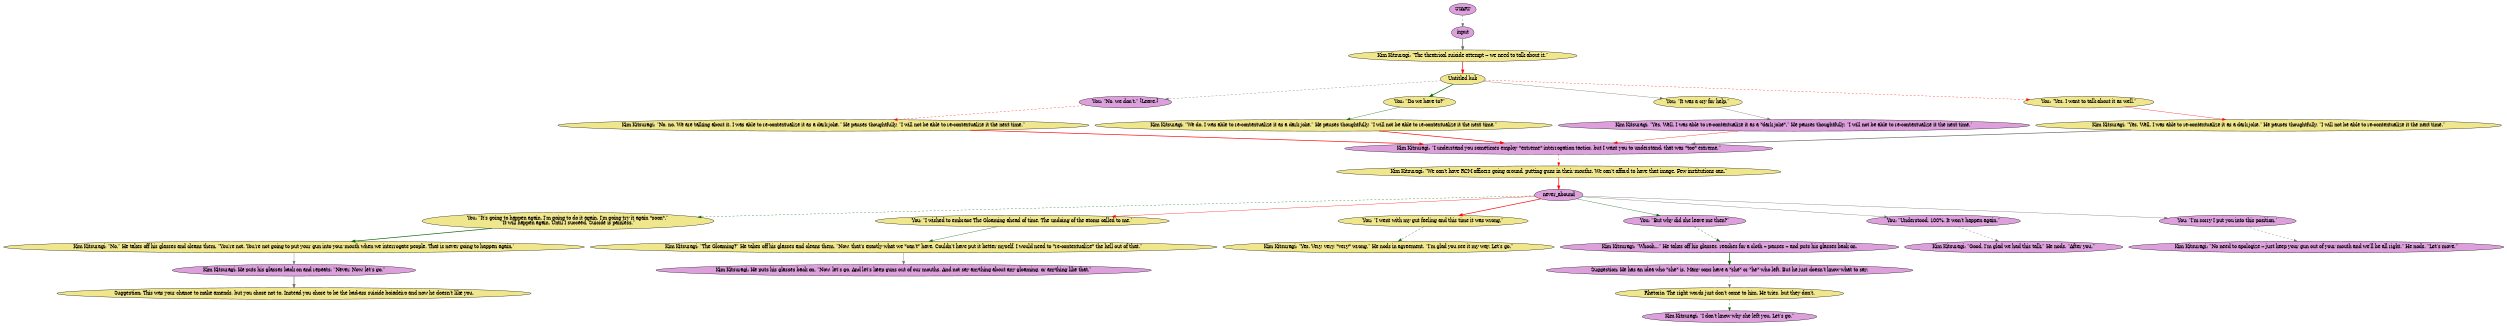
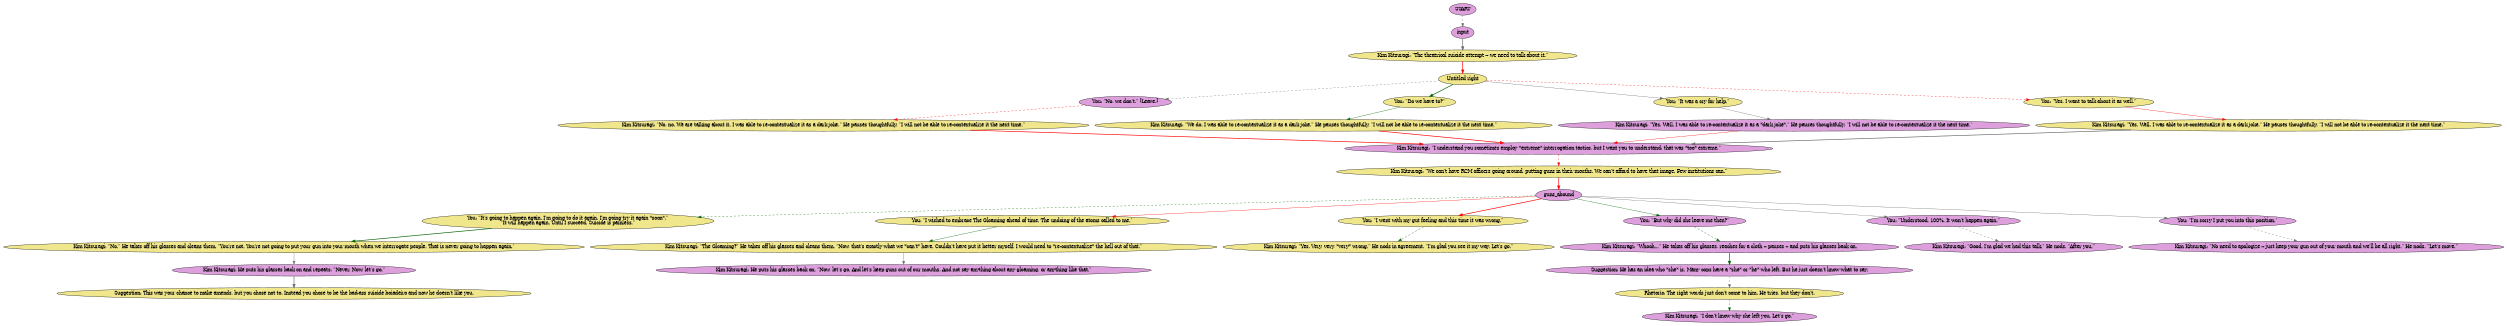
  digraph {
    node [fillcolor=khaki style=filled]
    edge [color=gray40 style=dashed]
    n1 [fillcolor=plum label=START]
    n2 [fillcolor=plum label=input]
    n3 [label="Kim Kitsuragi: \"The theatrical suicide attempt -- we need to talk about it.\""]
-   n4 [label="Untitled hub"]
+   n4 [label="Untitled right"]
    n5 [fillcolor=plum label="You: \"No, we don't.\" [Leave.]"]
    n6 [label="Kim Kitsuragi: \"No, no. We are talking about it. I was able to re-contextualize it as a dark joke.\" He pauses thoughtfully. \"I will not be able to re-contextualize it the next time.\""]
    n7 [fillcolor=plum label="Kim Kitsuragi: \"I understand you sometimes employ *extreme* interrogation tactics, but I want you to understand: that was *too* extreme.\""]
    n8 [label="You: \"It's going to happen again. I'm going to do it again. I'm going try it again *soon*.\"\n\"It will happen again. Until I succeed. Suicide is painless.\""]
    n9 [label="Kim Kitsuragi: \"No.\" He takes off his glasses and cleans them. \"You're not. You're not going to put your gun into your mouth when we interrogate people. That is never going to happen again.\""]
    n10 [fillcolor=plum label="Kim Kitsuragi: He puts his glasses back on and repeats: \"Never. Now, let's go.\""]
    n11 [fillcolor=plum label="Kim Kitsuragi: \"Yes. Well. I was able to re-contextualize it as a *dark joke*.\" He pauses thoughtfully. \"I will not be able to re-contextualize it the next time.\""]
    n12 [label="Kim Kitsuragi: \"We can't have RCM officers going around, putting guns in their mouths. We can't afford to have that image. Few institutions can.\""]
    n13 [label="You: \"Do we have to?\""]
    n14 [label="Kim Kitsuragi: \"We do. I was able to re-contextualize it as a dark joke.\" He pauses thoughtfully. \"I will not be able to re-contextualize it the next time.\""]
    n15 [label="Kim Kitsuragi: \"The Gloaming?\" He takes off his glasses and cleans them. \"Now, that's exactly what we *can't* have. Couldn't have put it better myself. I would need to *re-contextualize* the hell out of that.\""]
    n16 [fillcolor=plum label="Kim Kitsuragi: He puts his glasses back on. \"Now, let's go. And let's keep guns out of our mouths. And not say anything about any gloaming, or anything like that.\""]
    n17 [label="You: \"I wished to embrace The Gloaming ahead of time. The undoing of the atoms called to me.\""]
    n18 [label="You: \"It was a cry for help.\""]
    n19 [label="Suggestion: This was your chance to make amends, but you chose not to. Instead you chose to be the bad-ass suicide boiadeiro and now he doesn't like you."]
    n20 [fillcolor=plum label="Kim Kitsuragi: \"Good. I'm glad we had this talk.\" He nods. \"After you.\""]
    n21 [fillcolor=plum label="Kim Kitsuragi: \"Whooh...\" He takes off his glasses, reaches for a cloth -- pauses -- and puts his glasses back on."]
    n22 [fillcolor=plum label="Suggestion: He has an idea who *she* is. Many cops have a *she* or *he* who left. But he just doesn't know what to say."]
    n23 [label="Rhetoric: The right words just don't come to him. He tries, but they don't."]
    n24 [fillcolor=plum label="Kim Kitsuragi: \"I don't know why she left you. Let's go.\""]
    n25 [label="You: \"Yes. I want to talk about it as well.\""]
    n26 [label="Kim Kitsuragi: \"Yes. Well. I was able to re-contextualize it as a dark joke.\" He pauses thoughtfully. \"I will not be able to re-contextualize it the next time.\""]
-   n27 [fillcolor=plum label=never_abound]
+   n27 [fillcolor=plum label=guns_abound]
    n28 [label="You: \"I went with my gut feeling and this time it was wrong.\""]
    n29 [fillcolor=plum label="You: \"But why did she leave me then?\""]
    n30 [fillcolor=plum label="You: \"Understood. 100%. It won't happen again.\""]
    n31 [fillcolor=plum label="You: \"I'm sorry I put you into this position.\""]
    n32 [label="Kim Kitsuragi: \"Yes. Very, very, *very* wrong.\" He nods in agreement. \"I'm glad you see it my way. Let's go.\""]
    n33 [fillcolor=plum label="Kim Kitsuragi: \"No need to apologize -- just keep your gun out of your mouth and we'll be all right.\" He nods. \"Let's move.\""]
    n1 -> n2
    n2 -> n3 [style=bold]
    n3 -> n4 [color=red style=bold]
    n4 -> n5
    n4 -> n13 [color=darkgreen style=bold]
    n4 -> n18 [style=solid]
    n4 -> n25 [color=red]
    n5 -> n6 [color=red]
    n6 -> n7 [color=red style=bold]
    n7 -> n12 [color=red]
    n8 -> n9 [color=darkgreen style=bold]
    n9 -> n10 [style=solid]
    n10 -> n19 [style=bold]
    n11 -> n7 [color=red style=solid]
    n12 -> n27 [color=red style=bold]
    n13 -> n14 [color=darkgreen style=solid]
    n14 -> n7 [color=red style=bold]
    n15 -> n16 [style=solid]
    n17 -> n15 [color=darkgreen style=solid]
    n18 -> n11 [style=solid]
    n21 -> n22 [color=darkgreen style=bold]
    n22 -> n23
    n23 -> n24 [color=darkgreen]
    n25 -> n26 [color=red style=solid]
    n26 -> n7 [style=bold]
    n27 -> n8 [color=darkgreen]
    n27 -> n17 [color=red style=solid]
    n27 -> n28 [color=red style=bold]
    n27 -> n29 [color=darkgreen style=solid]
    n27 -> n30 [style=solid]
    n27 -> n31 [style=solid]
    n28 -> n32 [color=darkgreen]
    n29 -> n21 [color=darkgreen]
    n30 -> n20
    n31 -> n33
  }
